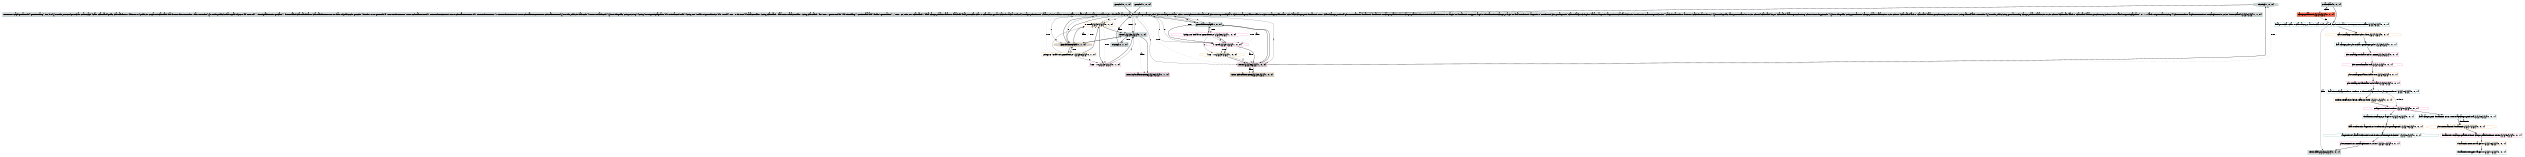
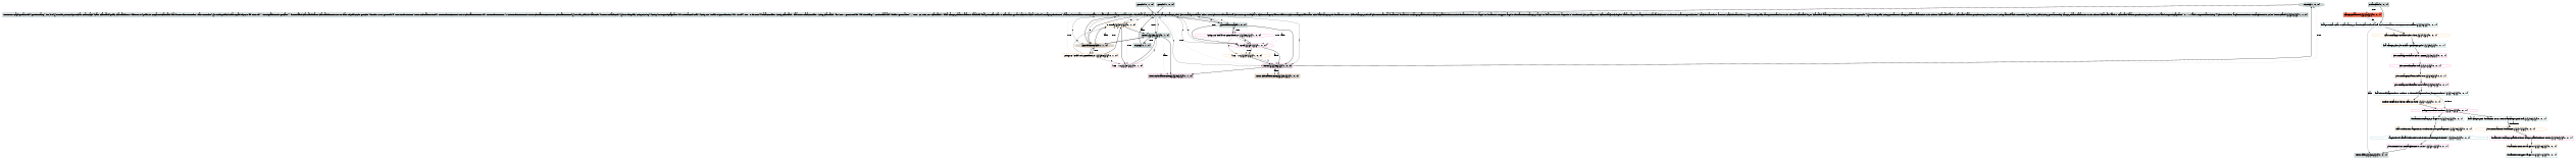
  digraph {
    node [color=teal fillcolor=white shape=box style=filled]
    edge [style=bold]
    n1 [fillcolor=lightgray label="toString['1', '0', '0']" shape=octagon]
    n2 [fillcolor=lightgray label="return new Graph(getLastBuild().getTimestamp(),500,400){@Override protected JFreeChart createGraph(){class ChartLabel{public ChartLabel(Run r){this.run = r}public int compareTo(ChartLabel that){return this.run.number - that.run.number}@Override public boolean equals(Object o){if (o == null || !.isAssignableFrom(o.getClass())) {return false}ChartLabel that = (ChartLabel)oreturn run == that.run}public Color getColor(){Result r = run.getResult()if (r == Result.FAILURE) return ColorPalette.REDif (r == Result.UNSTABLE) return ColorPalette.YELLOWif (r == Result.ABORTED || r == Result.NOT_BUILT) return ColorPalette.GREYreturn ColorPalette.BLUE}@Override public int hashCode(){return run.hashCode()}@Override public String toString(){String l = run.getDisplayName()if (run instanceof Build) {String s = ((Build)run).getBuiltOnStr()if (s != null) l += ' ' + s}return l}}DataSetBuilder<String,ChartLabel> data = new DataSetBuilder<String,ChartLabel>()for (Run r : getNewBuilds()){if (r.isBuilding()) continuedata.add(((double)r.getDuration()) / (1000 * 60),\"min\",new ChartLabel(r))}final CategoryDataset dataset = data.build()final JFreeChart chart = ChartFactory.createStackedAreaChart(null,null,Messages.Job_minutes(),dataset,PlotOrientation.VERTICAL,false,true,false)chart.setBackgroundPaint(Color.white)final CategoryPlot plot = chart.getCategoryPlot()plot.setBackgroundPaint(Color.WHITE)plot.setOutlinePaint(null)plot.setForegroundAlpha(0.8f)plot.setRangeGridlinesVisible(true)plot.setRangeGridlinePaint(Color.black)CategoryAxis domainAxis = new ShiftedCategoryAxis(null)plot.setDomainAxis(domainAxis)domainAxis.setCategoryLabelPositions(CategoryLabelPositions.UP_90)domainAxis.setLowerMargin(0.0)domainAxis.setUpperMargin(0.0)domainAxis.setCategoryMargin(0.0)final NumberAxis rangeAxis = (NumberAxis)plot.getRangeAxis()ChartUtil.adjustChebyshev(dataset,rangeAxis)rangeAxis.setStandardTickUnits(NumberAxis.createIntegerTickUnits())StackedAreaRenderer ar = new StackedAreaRenderer2(){@Override public Paint getItemPaint(int row,int column){ChartLabel key = (ChartLabel)dataset.getColumnKey(column)return key.getColor()}@Override public String generateURL(CategoryDataset dataset,int row,int column){ChartLabel label = (ChartLabel)dataset.getColumnKey(column)return String.valueOf(label.run.number)}@Override public String generateToolTip(CategoryDataset dataset,int row,int column){ChartLabel label = (ChartLabel)dataset.getColumnKey(column)return label.run.getDisplayName() + \" : \" + label.run.getDurationString()}}plot.setRenderer(ar)plot.setInsets(new RectangleInsets(0,0,0,5.0))return chart}}@@@3@@@['1', '1', '0']"]
    n3 [fillcolor=lightgray label="getBuildTimeGraph['1', '0', '0']"]
    n4 [color=deeppink label="s != null@@@34@@@['1', '0', '0']" shape=octagon]
    n5 [color=deeppink fillcolor=lightgray label="return l@@@36@@@['1', '0', '0']"]
    n6 [color=darkorange label="s != null@@@34@@@['0', '1', '0']" shape=folder]
    n7 [fillcolor=lightgray label="return l@@@36@@@['0', '1', '0']"]
    n8 [color=darkorange fillcolor=lightgray label="getBuildTimeGraph['0', '1', '0']" shape=octagon]
    n9 [color=deeppink label="String s = ((Build)run).getBuiltOnStr()@@@33@@@['1', '0', '0']" shape=octagon]
    n10 [color=darkorange label="l += ' ' + s@@@34@@@['1', '0', '0']" shape=octagon]
    n11 [color=darkorange fillcolor=lightgray label="return ColorPalette.BLUE@@@25@@@['1', '0', '0']"]
    n12 [fillcolor=lightgray label="toString['0', '1', '0']" shape=folder]
    n13 [color=deeppink label="plot.setBackgroundPaint(Color.WHITE)@@@6@@@['0', '0', '1']"]
    n14 [color=deeppink label="plot.setOutlinePaint(null)@@@7@@@['0', '0', '1']" shape=octagon]
    n15 [color=darkorange label="plot.setRangeGridlinesVisible(true)@@@8@@@['0', '0', '1']"]
    n16 [fillcolor=lightgray label="getColor['0', '1', '0']" shape=folder]
    n17 [color=deeppink label="l += ' ' + s@@@34@@@['0', '1', '0']"]
    n18 [color=deeppink fillcolor=lightgray label="return ColorPalette.BLUE@@@25@@@['0', '1', '0']"]
    n19 [color=darkorange label="String s = ((Build)run).getBuiltOnStr()@@@33@@@['0', '1', '0']" shape=folder]
    n20 [label="rangeAxis.setStandardTickUnits(NumberAxis.createIntegerTickUnits())@@@20@@@['0', '0', '1']" shape=octagon]
    n21 [color=deeppink label="plot.setInsets(new RectangleInsets(0,0,0,5.0))@@@21@@@['0', '0', '1']" shape=folder]
    n22 [fillcolor=lightgray label="return chart@@@22@@@['0', '0', '1']" shape=folder]
    n23 [color=darkorange label="chart.setBackgroundPaint(Color.white)@@@4@@@['0', '0', '1']" shape=octagon]
    n24 [label="final CategoryPlot plot = chart.getCategoryPlot()@@@5@@@['0', '0', '1']"]
    n25 [color=deeppink label="domainAxis.setCategoryLabelPositions(CategoryLabelPositions.UP_90)@@@15@@@['0', '0', '1']"]
    n26 [color=darkorange label="domainAxis.setLowerMargin(0.0)@@@16@@@['0', '0', '1']"]
    n27 [label="domainAxis.setUpperMargin(0.0)@@@17@@@['0', '0', '1']" shape=folder]
    n28 [fillcolor=lightgray label="createChart['0', '0', '1']"]
    n29 [fillcolor=tomato label="CategoryDataset ds@@@2@@@['0', '0', '1']" shape=folder]
    n30 [label="final JFreeChart chart = ChartFactory.createLineChart(null,null,null,ds,PlotOrientation.VERTICAL,true,true,false)@@@3@@@['0', '0', '1']" shape=folder]
    n31 [label="domainAxis.setCategoryMargin(0.0)@@@18@@@['0', '0', '1']"]
    n32 [color=darkorange label="final NumberAxis rangeAxis = (NumberAxis)plot.getRangeAxis()@@@19@@@['0', '0', '1']"]
    n33 [color=darkorange label="renderer.setBaseStroke(new BasicStroke(3))@@@11@@@['0', '0', '1']" shape=folder]
    n34 [color=deeppink label="configureRenderer(renderer)@@@12@@@['0', '0', '1']" shape=octagon]
    n35 [label="final CategoryAxis domainAxis = new NoOverlapCategoryAxis(null)@@@13@@@['0', '0', '1']"]
    n36 [color=darkorange label="plot.setDomainAxis(domainAxis)@@@14@@@['0', '0', '1']" shape=octagon]
    n37 [color=deeppink label="plot.setRangeGridlinePaint(Color.black)@@@9@@@['0', '0', '1']" shape=folder]
    n38 [label="final LineAndShapeRenderer renderer = (LineAndShapeRenderer)plot.getRenderer()@@@10@@@['0', '0', '1']" shape=folder]
    n39 [fillcolor=lightgray label="getColor['1', '0', '0']" shape=folder]
    n1 -> n2
    n2 -> n3 [label=r style=solid]
    n2 -> n3
    n2 -> n3 [label=o style=solid]
    n2 -> n4 [label=r style=solid]
    n2 -> n4 [label=o style=solid]
    n2 -> n5 [label=l style=solid]
    n2 -> n5 [label=r style=solid]
    n2 -> n6 [label=o style=solid]
    n2 -> n6 [label=r style=solid]
    n2 -> n7 [label=l style=solid]
    n2 -> n7 [label=r style=solid]
    n2 -> n8
    n2 -> n8 [label=r style=solid]
    n2 -> n8 [label=o style=solid]
    n3 -> n2
    n3 -> n4 [label=true style=dotted]
    n3 -> n4 [label=false style=dotted]
    n3 -> n4
    n3 -> n5
    n3 -> n9
    n3 -> n9 [label=true style=dotted]
    n4 -> n5 [label=false style=dotted]
    n4 -> n5
    n4 -> n10 [label=true style=dotted]
    n4 -> n10
    n5 -> n1
    n5 -> n1 [label=true style=dotted]
    n5 -> n2 [label=true style=dotted]
-   n5 -> n3
+   n5 -> n18
    n5 -> n11
    n5 -> n11 [label=false style=dotted]
    n6 -> n7 [label=false style=dotted]
    n6 -> n7
    n6 -> n17
    n6 -> n17 [label=true style=dotted]
    n7 -> n2 [label=true style=dotted]
    n7 -> n8
    n7 -> n12
    n7 -> n12 [label=true style=dotted]
    n7 -> n18
    n7 -> n18 [label=false style=dotted]
    n8 -> n2
    n8 -> n6
    n8 -> n6 [label=true style=dotted]
    n8 -> n6 [label=false style=dotted]
    n8 -> n7 [style=solid]
    n8 -> n19 [label=true style=dotted]
    n8 -> n19
    n9 -> n2 [label=true style=dotted]
    n9 -> n3
    n9 -> n4 [label=s style=solid]
    n9 -> n4
    n9 -> n10 [label=s style=solid]
    n10 -> n5
    n10 -> n5 [label=l style=solid]
    n12 -> n2
    n13 -> n14 [style=solid]
    n14 -> n15
    n15 -> n37
    n16 -> n2
    n17 -> n7
    n17 -> n7 [label=l style=solid]
    n19 -> n2 [label=true style=dotted]
    n19 -> n6 [label=s style=solid]
    n19 -> n6
    n19 -> n8
    n19 -> n17 [label=s style=solid]
    n20 -> n21
    n21 -> n22
    n23 -> n24
    n24 -> n13
    n25 -> n26
    n26 -> n27
-   n28 -> n29 [label=chart style=dotted]
+   n28 -> n29 [label=true style=dotted]
    n28 -> n30
    n29 -> n30 [label=ds style=solid]
    n30 -> n22 [label=chart style=solid]
    n30 -> n23
    n31 -> n32
    n32 -> n20
    n33 -> n34
    n34 -> n31
    n34 -> n35
    n35 -> n36
    n35 -> n36 [label=domainAxis style=solid]
    n36 -> n25
    n37 -> n38
    n38 -> n33
    n38 -> n34 [label=renderer style=solid]
    n39 -> n2
  }
